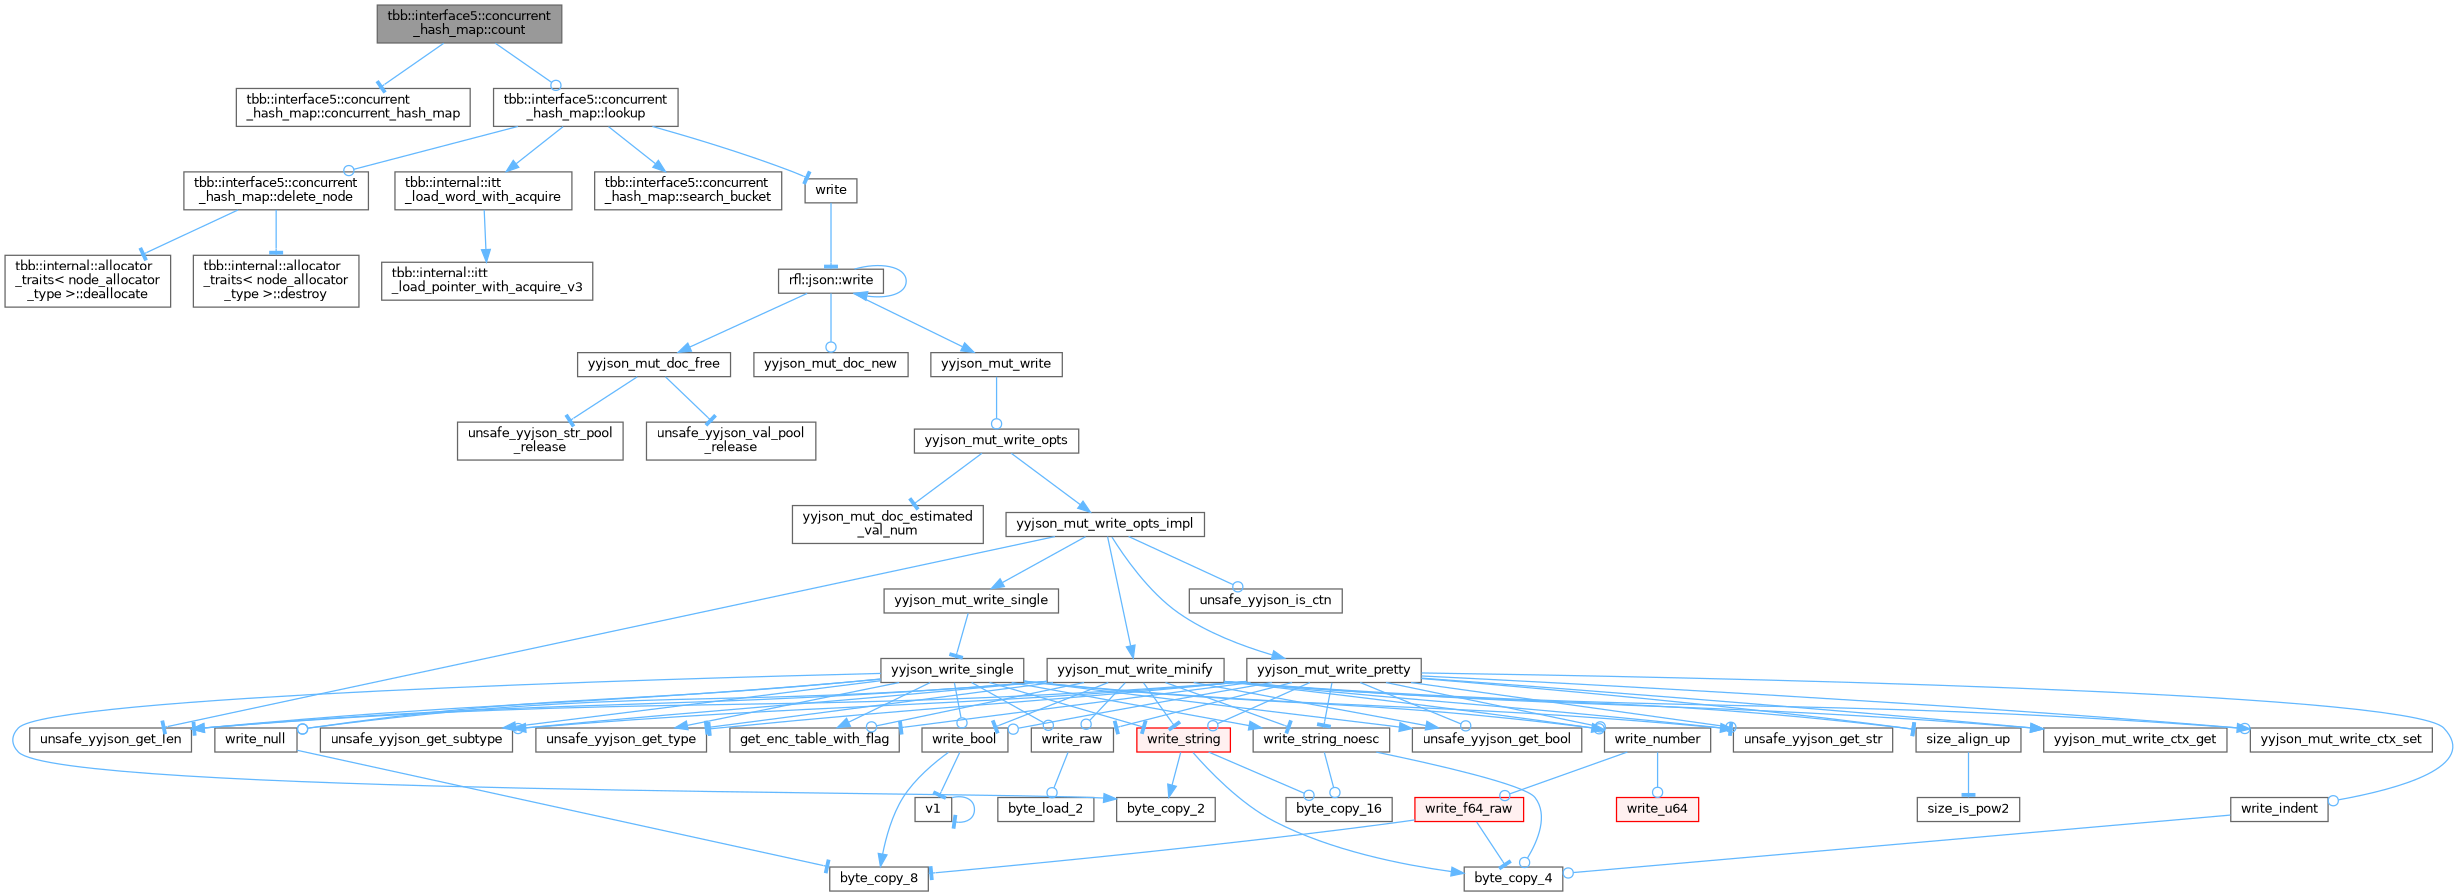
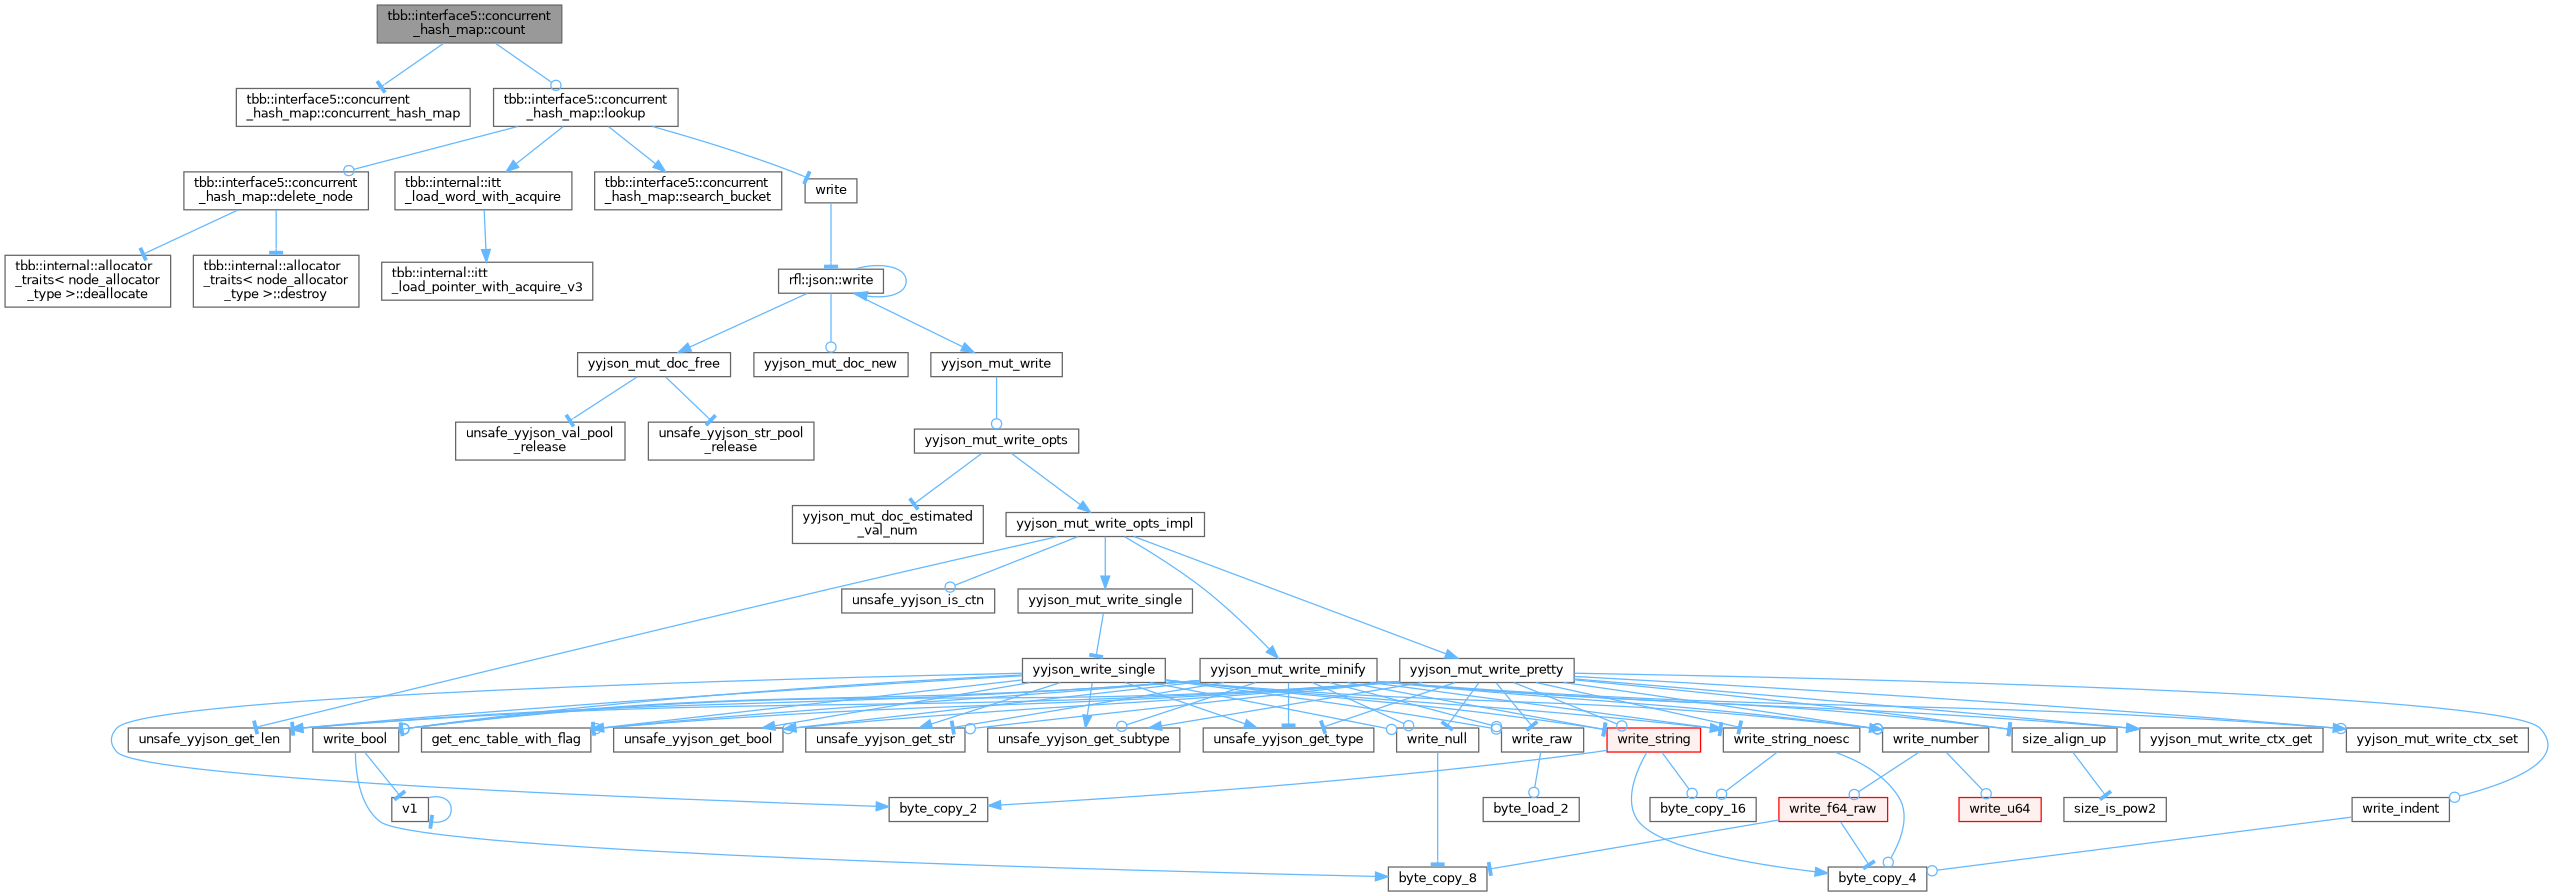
  digraph {
    rankdir=TB
    node [color=grey40 fillcolor=white fontname=Helvetica fontsize=10 shape=box style=filled]
    edge [arrowhead=tee color=steelblue1 fontname=Helvetica fontsize=10 labelfontname=Helvetica labelfontsize=10 style=solid]
    n1 [color=gray40 fillcolor=grey60 fontcolor=black height=0.2 label="tbb::interface5::concurrent\l_hash_map::count" width=0.4]
    n2 [height=0.2 label="tbb::interface5::concurrent\l_hash_map::concurrent_hash_map" width=0.4]
    n3 [height=0.2 label="tbb::interface5::concurrent\l_hash_map::lookup" width=0.4]
    n4 [height=0.2 label="tbb::interface5::concurrent\l_hash_map::delete_node" width=0.4]
    n5 [height=0.2 label="tbb::internal::itt\l_load_word_with_acquire" width=0.4]
    n6 [height=0.2 label="tbb::interface5::concurrent\l_hash_map::search_bucket" width=0.4]
    n7 [height=0.2 label=write width=0.4]
    n8 [height=0.2 label="tbb::internal::allocator\l_traits\< node_allocator\l_type \>::deallocate" width=0.4]
    n9 [height=0.2 label="tbb::internal::allocator\l_traits\< node_allocator\l_type \>::destroy" width=0.4]
    n10 [height=0.2 label="tbb::internal::itt\l_load_pointer_with_acquire_v3" width=0.4]
    n11 [height=0.2 label="rfl::json::write" width=0.4]
    n12 [height=0.2 label=yyjson_mut_doc_free width=0.4]
    n13 [height=0.2 label=yyjson_mut_doc_new width=0.4]
    n14 [height=0.2 label=yyjson_mut_write width=0.4]
    n15 [height=0.2 label="unsafe_yyjson_str_pool\l_release" width=0.4]
    n16 [height=0.2 label="unsafe_yyjson_val_pool\l_release" width=0.4]
    n17 [height=0.2 label=yyjson_mut_write_opts width=0.4]
    n18 [height=0.2 label="yyjson_mut_doc_estimated\l_val_num" width=0.4]
    n19 [height=0.2 label=yyjson_mut_write_opts_impl width=0.4]
    n20 [height=0.2 label=unsafe_yyjson_get_len width=0.4]
    n21 [height=0.2 label=unsafe_yyjson_is_ctn width=0.4]
    n22 [height=0.2 label=yyjson_mut_write_minify width=0.4]
    n23 [height=0.2 label=yyjson_mut_write_pretty width=0.4]
    n24 [height=0.2 label=yyjson_mut_write_single width=0.4]
    n25 [height=0.2 label=get_enc_table_with_flag width=0.4]
    n26 [height=0.2 label=size_align_up width=0.4]
    n27 [height=0.2 label=unsafe_yyjson_get_bool width=0.4]
    n28 [height=0.2 label=unsafe_yyjson_get_str width=0.4]
    n29 [height=0.2 label=unsafe_yyjson_get_subtype width=0.4]
    n30 [height=0.2 label=unsafe_yyjson_get_type width=0.4]
    n31 [height=0.2 label=write_bool width=0.4]
    n32 [height=0.2 label=write_null width=0.4]
    n33 [height=0.2 label=write_number width=0.4]
    n34 [height=0.2 label=write_raw width=0.4]
    n35 [color=red fillcolor="#FFF0F0" height=0.2 label=write_string width=0.4]
    n36 [height=0.2 label=write_string_noesc width=0.4]
    n37 [height=0.2 label=yyjson_mut_write_ctx_get width=0.4]
    n38 [height=0.2 label=yyjson_mut_write_ctx_set width=0.4]
    n39 [height=0.2 label=write_indent width=0.4]
    n40 [height=0.2 label=yyjson_write_single width=0.4]
    n41 [height=0.2 label=size_is_pow2 width=0.4]
    n42 [height=0.2 label=byte_copy_8 width=0.4]
    n43 [height=0.2 label=v1 width=0.4]
    n44 [color=red fillcolor="#FFF0F0" height=0.2 label=write_f64_raw width=0.4]
    n45 [color=red fillcolor="#FFF0F0" height=0.2 label=write_u64 width=0.4]
    n46 [height=0.2 label=byte_load_2 width=0.4]
    n47 [height=0.2 label=byte_copy_4 width=0.4]
    n48 [height=0.2 label=byte_copy_16 width=0.4]
    n49 [height=0.2 label=byte_copy_2 width=0.4]
    n1 -> n2
    n1 -> n3 [arrowhead=odot]
    n3 -> n4 [arrowhead=odot]
    n3 -> n5 [arrowhead=normal]
    n3 -> n6 [arrowhead=normal]
    n3 -> n7
    n4 -> n8
    n4 -> n9
    n5 -> n10 [arrowhead=normal]
    n7 -> n11
    n11 -> n11 [arrowhead=normal]
    n11 -> n12 [arrowhead=normal]
    n11 -> n13 [arrowhead=odot]
    n11 -> n14 [arrowhead=normal]
    n12 -> n15
    n12 -> n16
    n14 -> n17 [arrowhead=odot]
    n17 -> n18
    n17 -> n19 [arrowhead=normal]
    n19 -> n20
    n19 -> n21 [arrowhead=odot]
    n19 -> n22 [arrowhead=normal]
    n19 -> n23 [arrowhead=normal]
    n19 -> n24 [arrowhead=normal]
    n22 -> n20 [arrowhead=normal]
    n22 -> n25 [arrowhead=odot]
    n22 -> n26
    n22 -> n27 [arrowhead=normal]
    n22 -> n28
    n22 -> n29 [arrowhead=odot]
    n22 -> n30
    n22 -> n31
    n22 -> n32 [arrowhead=odot]
    n22 -> n33 [arrowhead=normal]
    n22 -> n34 [arrowhead=odot]
    n22 -> n35
    n22 -> n36
    n22 -> n37 [arrowhead=normal]
    n22 -> n38 [arrowhead=normal]
    n23 -> n20
    n23 -> n25
    n23 -> n26
    n23 -> n27 [arrowhead=odot]
    n23 -> n28 [arrowhead=odot]
    n23 -> n29 [arrowhead=normal]
    n23 -> n30
    n23 -> n31 [arrowhead=odot]
+   n23 -> n32
    n23 -> n33 [arrowhead=odot]
    n23 -> n34
    n23 -> n35 [arrowhead=odot]
    n23 -> n36
    n23 -> n37 [arrowhead=normal]
    n23 -> n38 [arrowhead=odot]
    n23 -> n39 [arrowhead=odot]
    n24 -> n40
    n26 -> n41
    n31 -> n42 [arrowhead=normal]
    n31 -> n43
    n32 -> n42
    n33 -> n44 [arrowhead=odot]
    n33 -> n45 [arrowhead=odot]
    n34 -> n46 [arrowhead=odot]
    n35 -> n47 [arrowhead=normal]
    n35 -> n48 [arrowhead=odot]
    n35 -> n49 [arrowhead=normal]
    n36 -> n47 [arrowhead=odot]
    n36 -> n48 [arrowhead=odot]
    n39 -> n47 [arrowhead=odot]
    n40 -> n20 [arrowhead=normal]
    n40 -> n25 [arrowhead=normal]
    n40 -> n27 [arrowhead=normal]
    n40 -> n28 [arrowhead=normal]
    n40 -> n29 [arrowhead=normal]
    n40 -> n30 [arrowhead=normal]
    n40 -> n31 [arrowhead=odot]
    n40 -> n32 [arrowhead=odot]
    n40 -> n33 [arrowhead=odot]
    n40 -> n34 [arrowhead=odot]
    n40 -> n35
    n40 -> n36 [arrowhead=normal]
    n40 -> n49 [arrowhead=normal]
    n43 -> n43
    n44 -> n42
    n44 -> n47
  }
